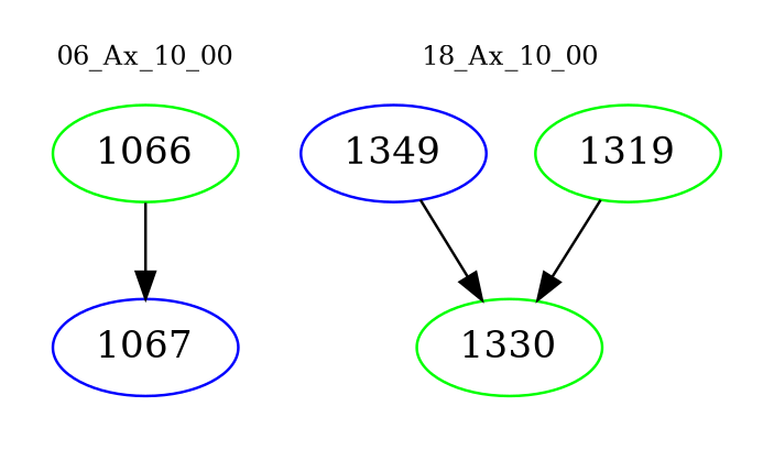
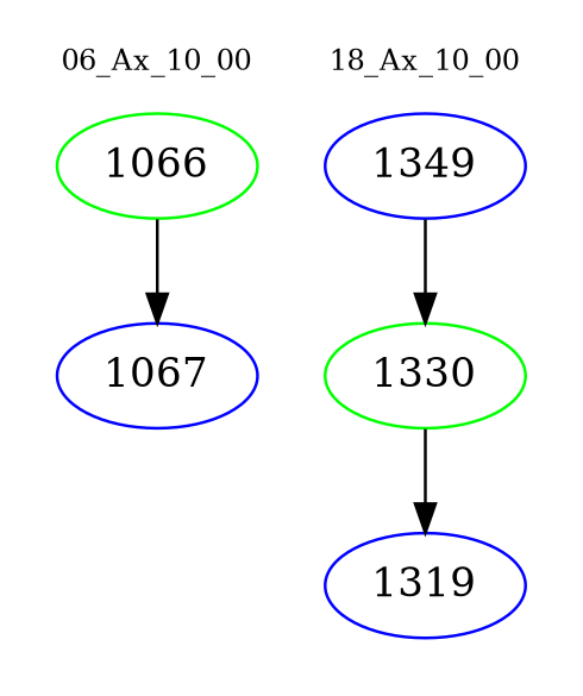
  digraph {
    node [color=green]
    edge [color=black]
    n1 [label=1066]
    n2 [color=blue label=1067]
    n3 [label=1330]
-   n4 [label=1319]
+   n4 [color=blue label=1319]
    n5 [color=blue label=1349]
    subgraph cluster_1 {
      color=white
      fontsize=10
      label="06_Ax_10_00"
      n1
      n2
    }
    subgraph cluster_2 {
      color=white
      fontsize=10
      label="18_Ax_10_00"
      n3
      n4
      n5
    }
    n1 -> n2
-   n4 -> n3
+   n3 -> n4
    n5 -> n3
  }
